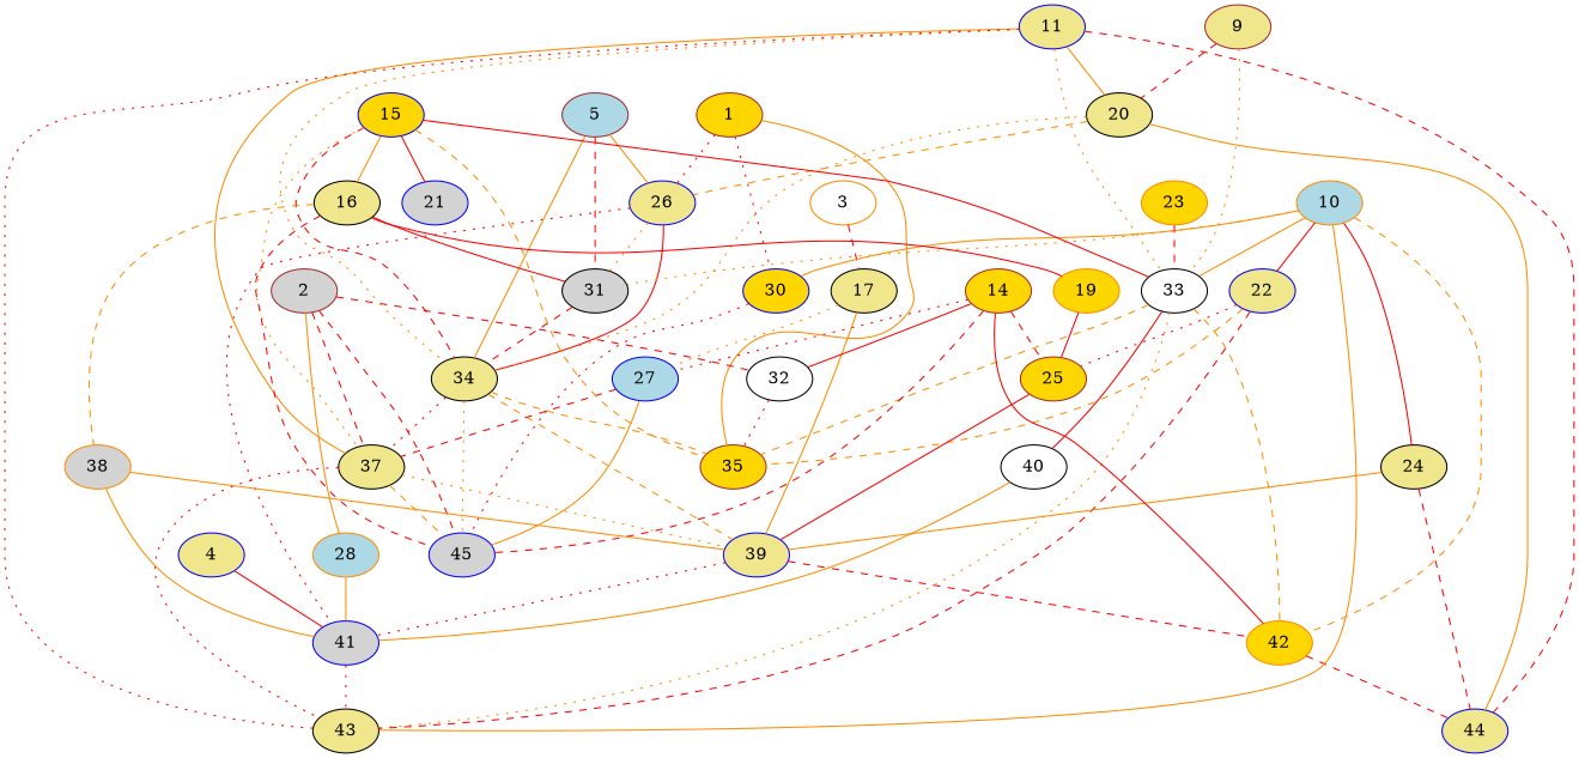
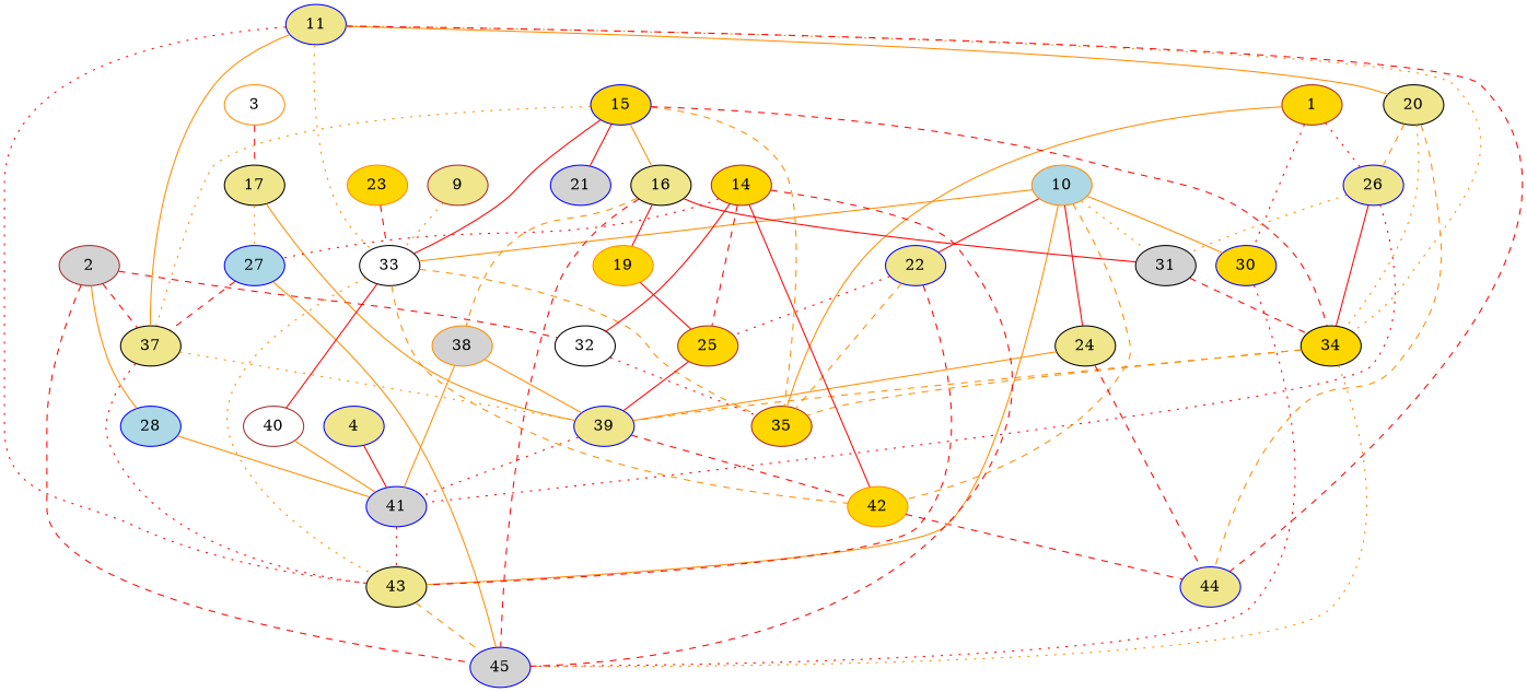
  graph {
    node [color=blue fillcolor=khaki style=filled]
    edge [color=red style=solid weight=1.0]
    1 [color=brown fillcolor=gold]
    26
    30 [fillcolor=gold]
    35 [color=brown fillcolor=gold]
    41 [fillcolor=lightgrey]
    31 [color=black fillcolor=lightgrey]
-   34 [color=black]
+   34 [color=black fillcolor=gold]
    45 [fillcolor=lightgrey]
    2 [color=brown fillcolor=lightgrey]
-   28 [color=darkorange fillcolor=lightblue]
+   28 [fillcolor=lightblue]
    32 [color=black fillcolor=white]
    37 [color=black]
    43 [color=black]
    39
    3 [color=darkorange fillcolor=white]
    17 [color=black]
    27 [fillcolor=lightblue]
    4
-   5 [color=brown fillcolor=lightblue]
    9 [color=brown]
    20 [color=black]
    33 [color=black fillcolor=white]
    44
    42 [color=darkorange fillcolor=gold]
-   40 [color=black fillcolor=white]
+   40 [color=brown fillcolor=white]
    10 [color=darkorange fillcolor=lightblue]
    22
    24 [color=black]
    25 [color=brown fillcolor=gold]
    11
    14 [color=brown fillcolor=gold]
    15 [fillcolor=gold]
    16 [color=black]
    21 [fillcolor=lightgrey]
    19 [color=darkorange fillcolor=gold]
    38 [color=darkorange fillcolor=lightgrey]
    23 [color=darkorange fillcolor=gold]
    1 -- 26 [style=dotted]
    1 -- 30 [style=dotted]
    1 -- 35 [color=darkorange]
    26 -- 41 [style=dotted]
    26 -- 31 [color=darkorange style=dotted]
    26 -- 34
    30 -- 45 [style=dotted]
    41 -- 43 [style=dotted weight=2.0]
    31 -- 34 [style=dashed]
    34 -- 35 [color=darkorange style=dashed]
    34 -- 45 [color=darkorange style=dotted]
-   34 -- 37 [style=dotted]
    34 -- 39 [color=darkorange style=dashed]
    2 -- 45 [style=dashed]
    2 -- 28 [color=darkorange]
    2 -- 32 [style=dashed]
    2 -- 37 [style=dashed]
    28 -- 41 [color=darkorange]
    32 -- 35 [style=dotted]
    37 -- 43 [style=dotted]
    37 -- 39 [color=darkorange style=dotted]
-   37 -- 45 [color=darkorange style=dashed weight=2.0]
+   43 -- 45 [color=darkorange style=dashed weight=2.0]
    39 -- 41 [style=dotted]
    39 -- 42 [style=dashed]
    3 -- 17 [style=dashed]
    17 -- 39 [color=darkorange weight=2.0]
    17 -- 27 [color=darkorange style=dotted]
    27 -- 45 [color=darkorange]
    27 -- 37 [style=dashed]
    4 -- 41
-   5 -- 26 [color=darkorange]
-   5 -- 31 [style=dashed]
-   5 -- 34 [color=darkorange]
-   9 -- 20 [style=dashed]
    9 -- 33 [color=darkorange style=dotted]
    20 -- 26 [color=darkorange style=dashed]
    20 -- 34 [color=darkorange style=dotted]
-   20 -- 44 [color=darkorange]
+   20 -- 44 [color=darkorange style=dashed]
    33 -- 35 [color=darkorange style=dashed]
    33 -- 43 [color=darkorange style=dotted]
    33 -- 42 [color=darkorange style=dashed]
    33 -- 40
    42 -- 44 [style=dashed]
    40 -- 41 [color=darkorange]
    10 -- 30 [color=darkorange]
    10 -- 31 [color=darkorange style=dotted]
    10 -- 43 [color=darkorange]
    10 -- 33 [color=darkorange]
    10 -- 42 [color=darkorange style=dashed]
    10 -- 22
    10 -- 24
    22 -- 35 [color=darkorange style=dashed]
    22 -- 43 [style=dashed]
    22 -- 25 [style=dotted]
    24 -- 39 [color=darkorange]
    24 -- 44 [style=dashed]
    25 -- 39
    11 -- 34 [color=darkorange style=dotted]
    11 -- 37 [color=darkorange]
    11 -- 43 [style=dotted]
    11 -- 20 [color=darkorange]
    11 -- 33 [color=darkorange style=dotted weight=2.0]
    11 -- 44 [style=dashed]
    14 -- 45 [style=dashed]
    14 -- 32
    14 -- 27 [style=dotted]
    14 -- 42
    14 -- 25 [style=dashed]
    15 -- 35 [color=darkorange style=dashed]
    15 -- 34 [style=dashed]
    15 -- 37 [color=darkorange style=dotted]
    15 -- 33
    15 -- 16 [color=darkorange]
    15 -- 21
    16 -- 31
    16 -- 45 [style=dashed]
    16 -- 19
    16 -- 38 [color=darkorange style=dashed]
    19 -- 25
    38 -- 41 [color=darkorange]
    38 -- 39 [color=darkorange weight=2.0]
    23 -- 33 [style=dashed]
  }
